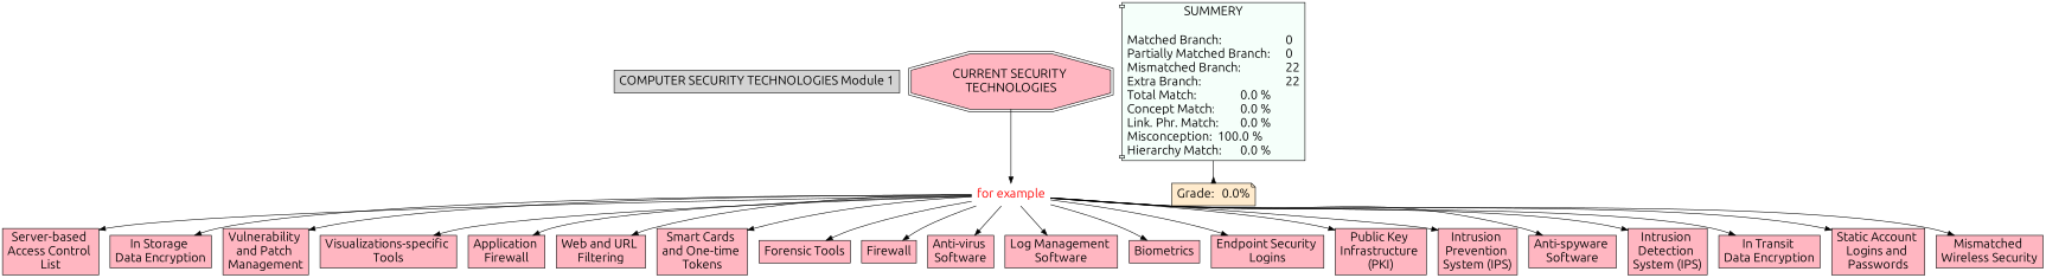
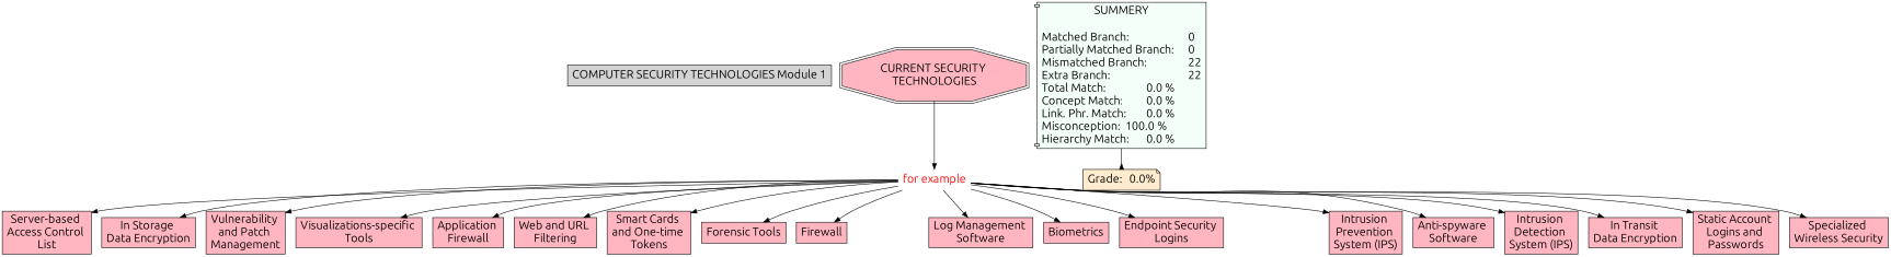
  digraph {
    fontname=Ubuntu
    node [Gsplines=true fontname=Ubuntu fontsize=20 shape=rect style=filled fillcolor="#FFB6C1"]
    edge [constraint=true fontname=Ubuntu]
    n1 [label="COMPUTER SECURITY TECHNOLOGIES Module 1" fillcolor=""]
    n2 [fontcolor=red label="for example\n" shape=none style="" fillcolor=""]
    n3 [label="Server-based \nAccess Control \nList"]
    n4 [label="In Storage \nData Encryption\n"]
    n5 [label="Vulnerability \nand Patch \nManagement"]
    n6 [label="Visualizations-specific \nTools"]
    n7 [label="Application \nFirewall"]
    n8 [label="Web and URL \nFiltering"]
    n9 [label="Smart Cards \nand One-time \nTokens"]
    n10 [label="Forensic Tools\n"]
    n11 [label=Firewall]
-   n12 [label="Anti-virus \nSoftware"]
    n13 [label="Log Management \nSoftware"]
    n14 [label=Biometrics]
    n15 [label="Endpoint Security \nLogins"]
-   n16 [label="Public Key \nInfrastructure \n(PKI)"]
    n17 [label="Intrusion \nPrevention \nSystem (IPS)\n"]
    n18 [label="Anti-spyware \nSoftware"]
    n19 [label="Intrusion \nDetection \nSystem (IPS)\n"]
    n20 [label="In Transit \nData Encryption\n"]
    n21 [label="Static Account \nLogins and \nPasswords"]
-   n22 [label="Mismatched \nWireless Security\n"]
+   n22 [label="Specialized \nWireless Security\n"]
    n23 [label="CURRENT SECURITY \nTECHNOLOGIES" shape=doubleoctagon]
    n24 [fillcolor="#F5FFFA" label="SUMMERY\n\nMatched Branch:			0\lPartially Matched Branch:	0\lMismatched Branch:		22\lExtra Branch:				22\lTotal Match:		0.0 %\lConcept Match:	0.0 %\lLink. Phr. Match:	0.0 %\lMisconception:	100.0 %\lHierarchy Match:	0.0 %\l" shape=component]
    n25 [fillcolor="#FFEBCD" label="Grade:	0.0%" shape=note]
    n2 -> n3
    n2 -> n4
    n2 -> n5
    n2 -> n6
    n2 -> n7
    n2 -> n8
    n2 -> n9
    n2 -> n10
    n2 -> n11
-   n2 -> n12
    n2 -> n13
    n2 -> n14
    n2 -> n15
-   n2 -> n16
    n2 -> n17
    n2 -> n18
    n2 -> n19
    n2 -> n20
    n2 -> n21
    n2 -> n22
    n23 -> n2
    n24 -> n25 [arrowhead=inv color=black]
  }
